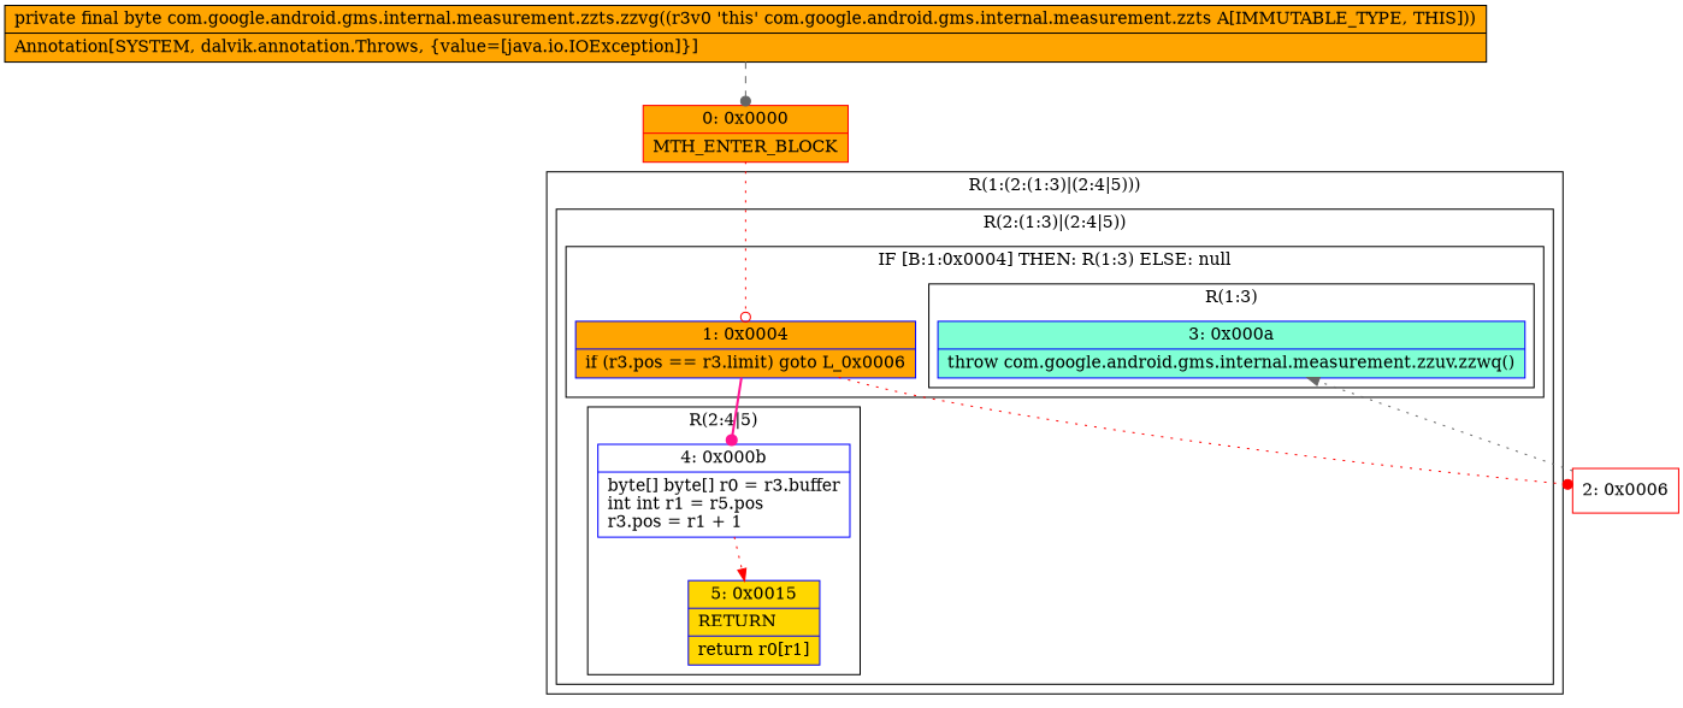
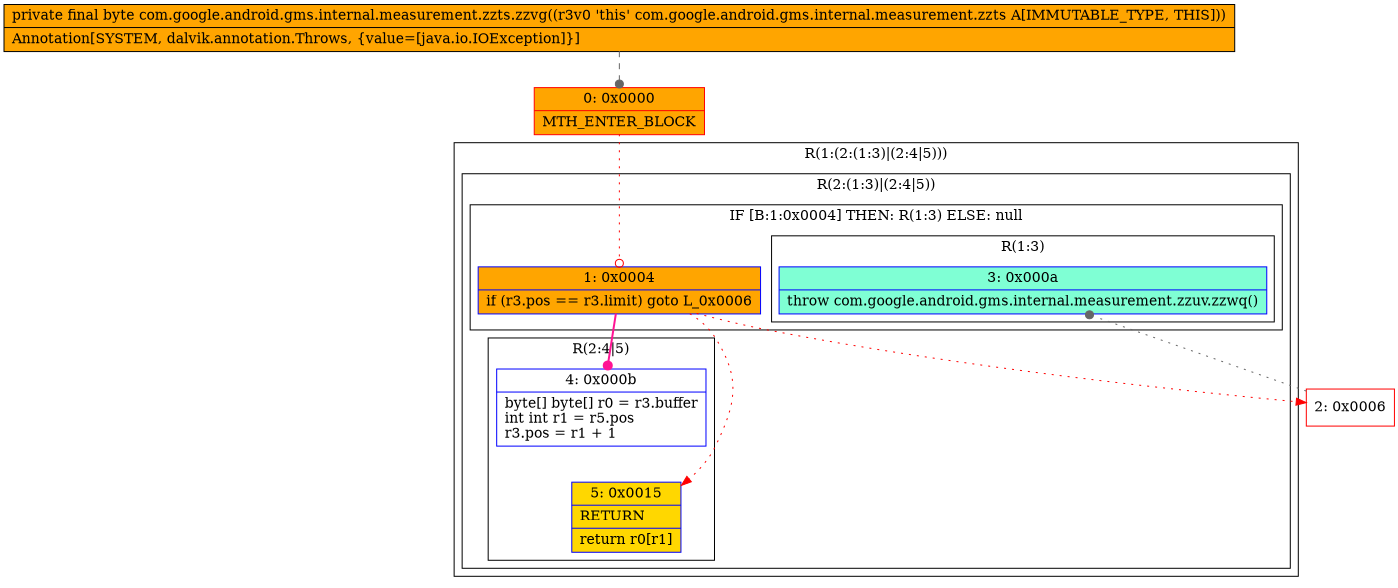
  digraph {
    node [color=blue fillcolor=orange shape=record style=filled]
    edge [arrowhead=normal color=red style=dotted]
    n1 [fillcolor=aquamarine label="{3\:\ 0x000a|throw com.google.android.gms.internal.measurement.zzuv.zzwq()\l}"]
    n2 [label="{1\:\ 0x0004|if (r3.pos == r3.limit) goto L_0x0006\l}"]
    n3 [fillcolor=white label="{4\:\ 0x000b|byte[] byte[] r0 = r3.buffer\lint int r1 = r5.pos\lr3.pos = r1 + 1\l}"]
    n4 [fillcolor=gold label="{5\:\ 0x0015|RETURN\l|return r0[r1]\l}"]
    n5 [color=red fillcolor=white label="{2\:\ 0x0006}"]
    n6 [color=red label="{0\:\ 0x0000|MTH_ENTER_BLOCK\l}"]
    n7 [label="{private final byte com.google.android.gms.internal.measurement.zzts.zzvg((r3v0 'this' com.google.android.gms.internal.measurement.zzts A[IMMUTABLE_TYPE, THIS]))  | Annotation[SYSTEM, dalvik.annotation.Throws, \{value=[java.io.IOException]\}]\l}" color=""]
    subgraph cluster_1 {
      label="R(1:(2:(1:3)|(2:4|5)))"
      subgraph cluster_2 {
        label="R(2:(1:3)|(2:4|5))"
        subgraph cluster_3 {
          label="IF [B:1:0x0004] THEN: R(1:3) ELSE: null"
          n2
          subgraph cluster_4 {
            label="R(1:3)"
            n1
          }
        }
        subgraph cluster_5 {
          label="R(2:4|5)"
          n3
          n4
        }
      }
    }
    n2 -> n3 [arrowhead=dot color=deeppink style=bold]
-   n2 -> n5 [arrowhead=dot]
-   n3 -> n4
-   n5 -> n1 [color=gray40]
+   n2 -> n5
+   n2 -> n4
+   n5 -> n1 [arrowhead=dot color=gray40]
    n6 -> n2 [arrowhead=odot]
    n7 -> n6 [arrowhead=dot color=gray40 style=dashed]
  }
